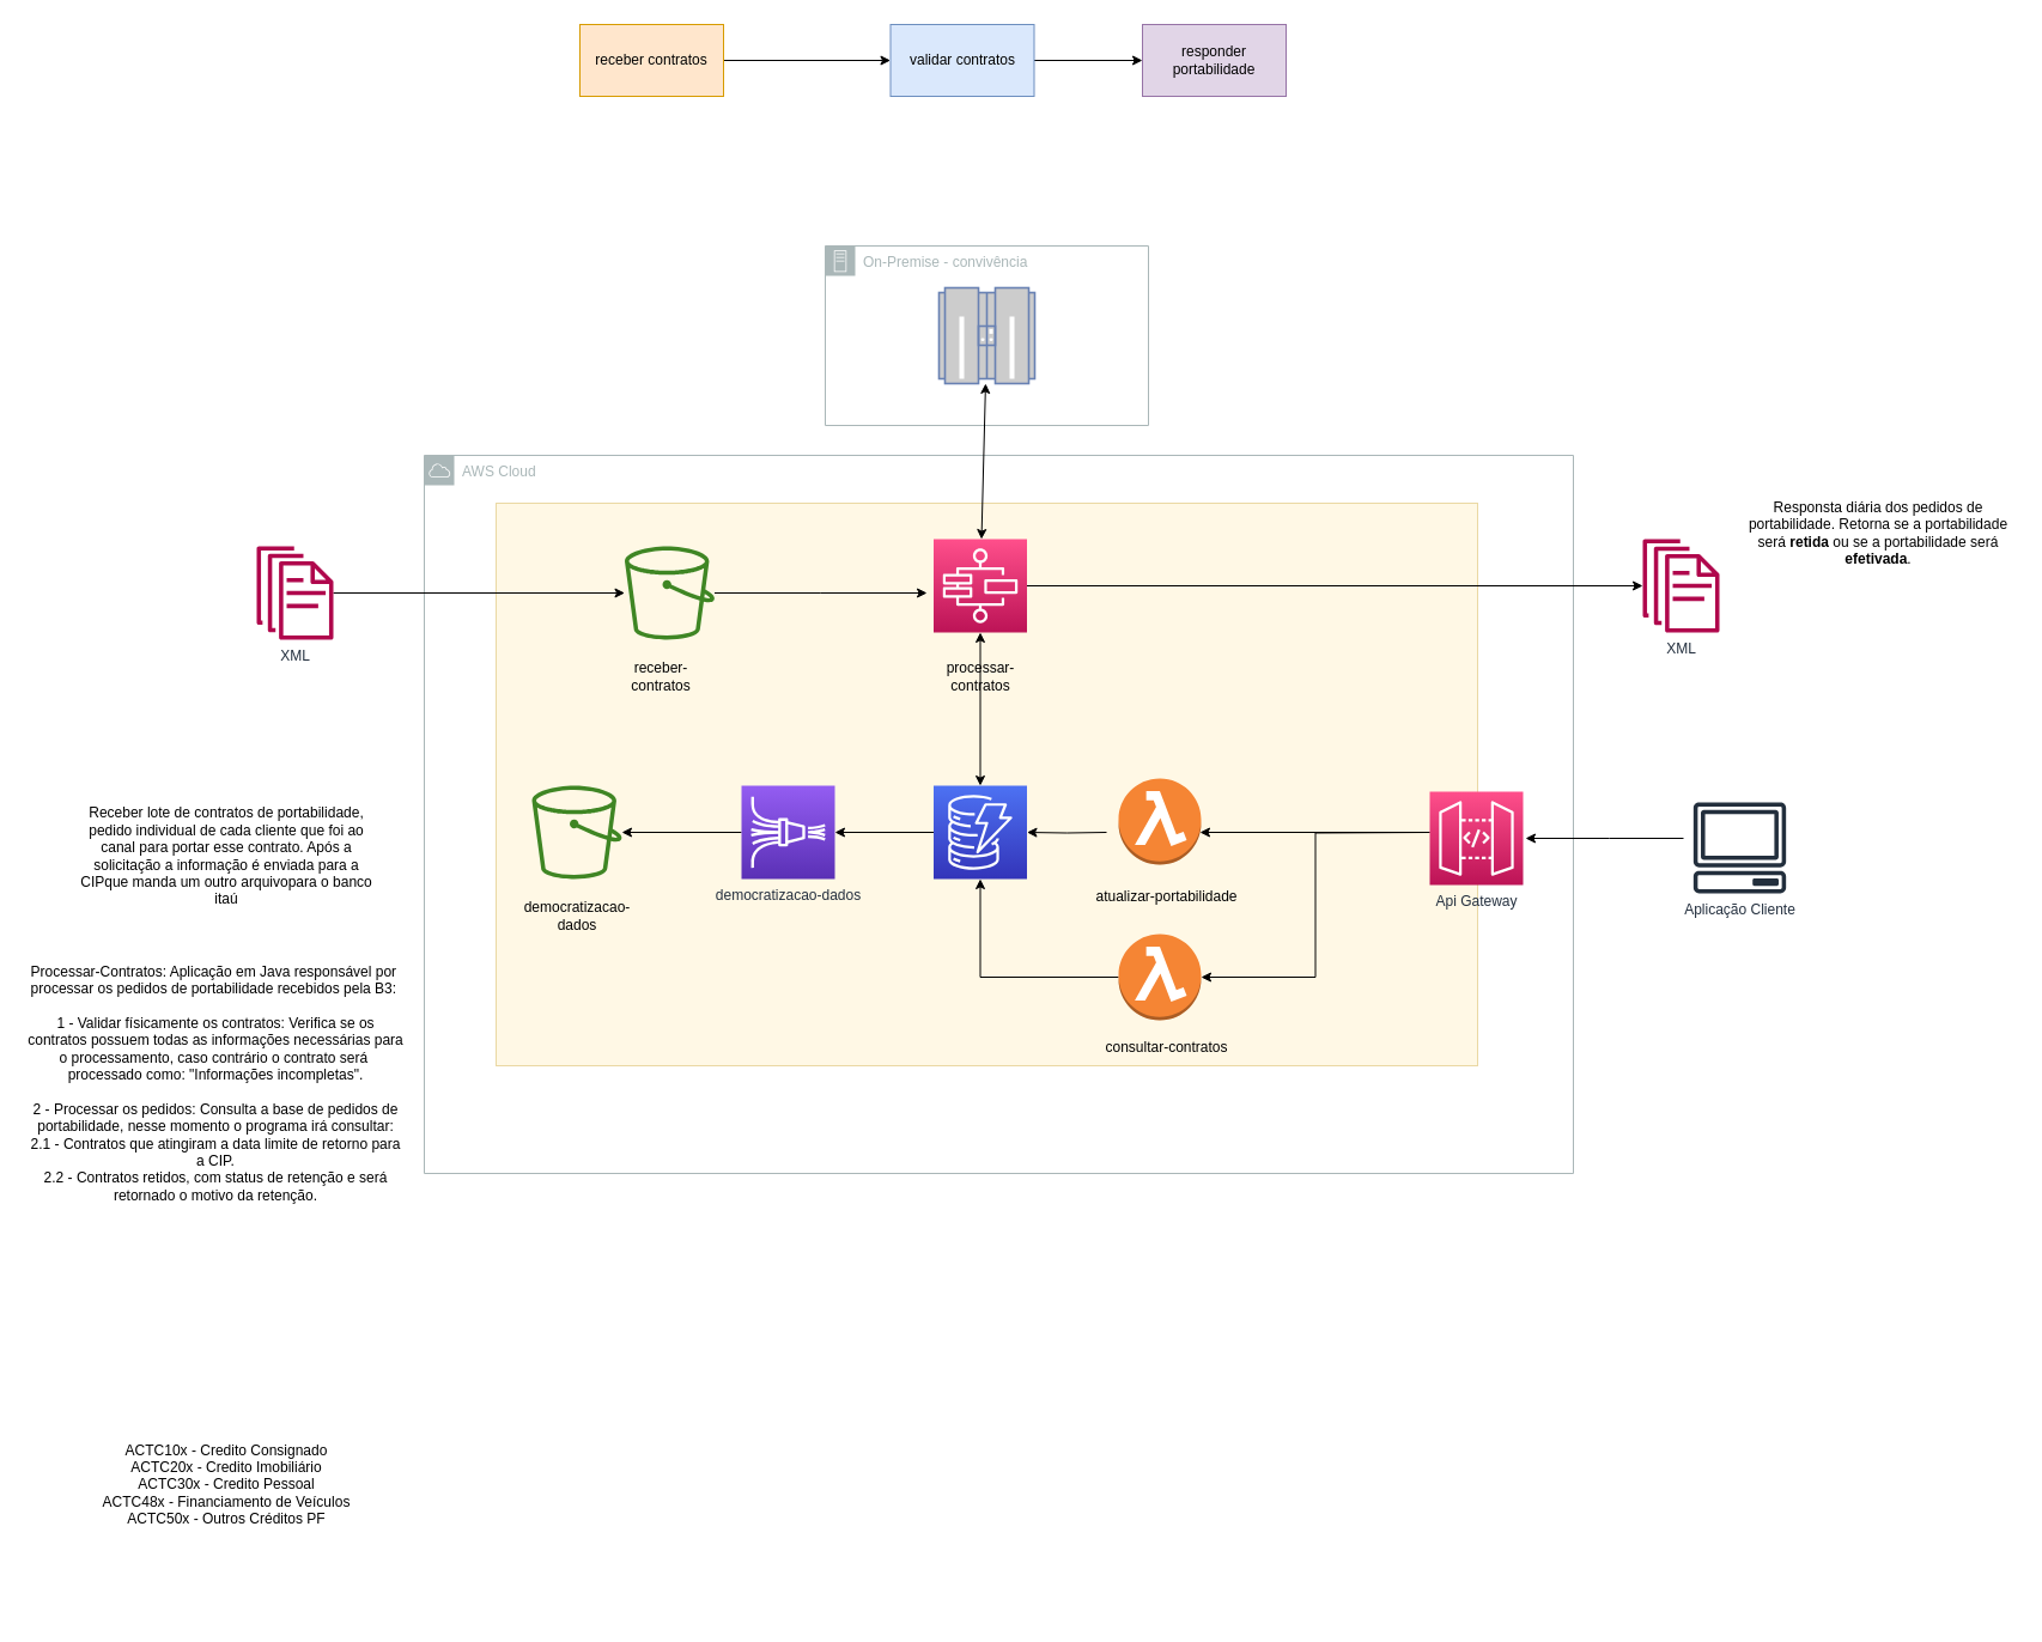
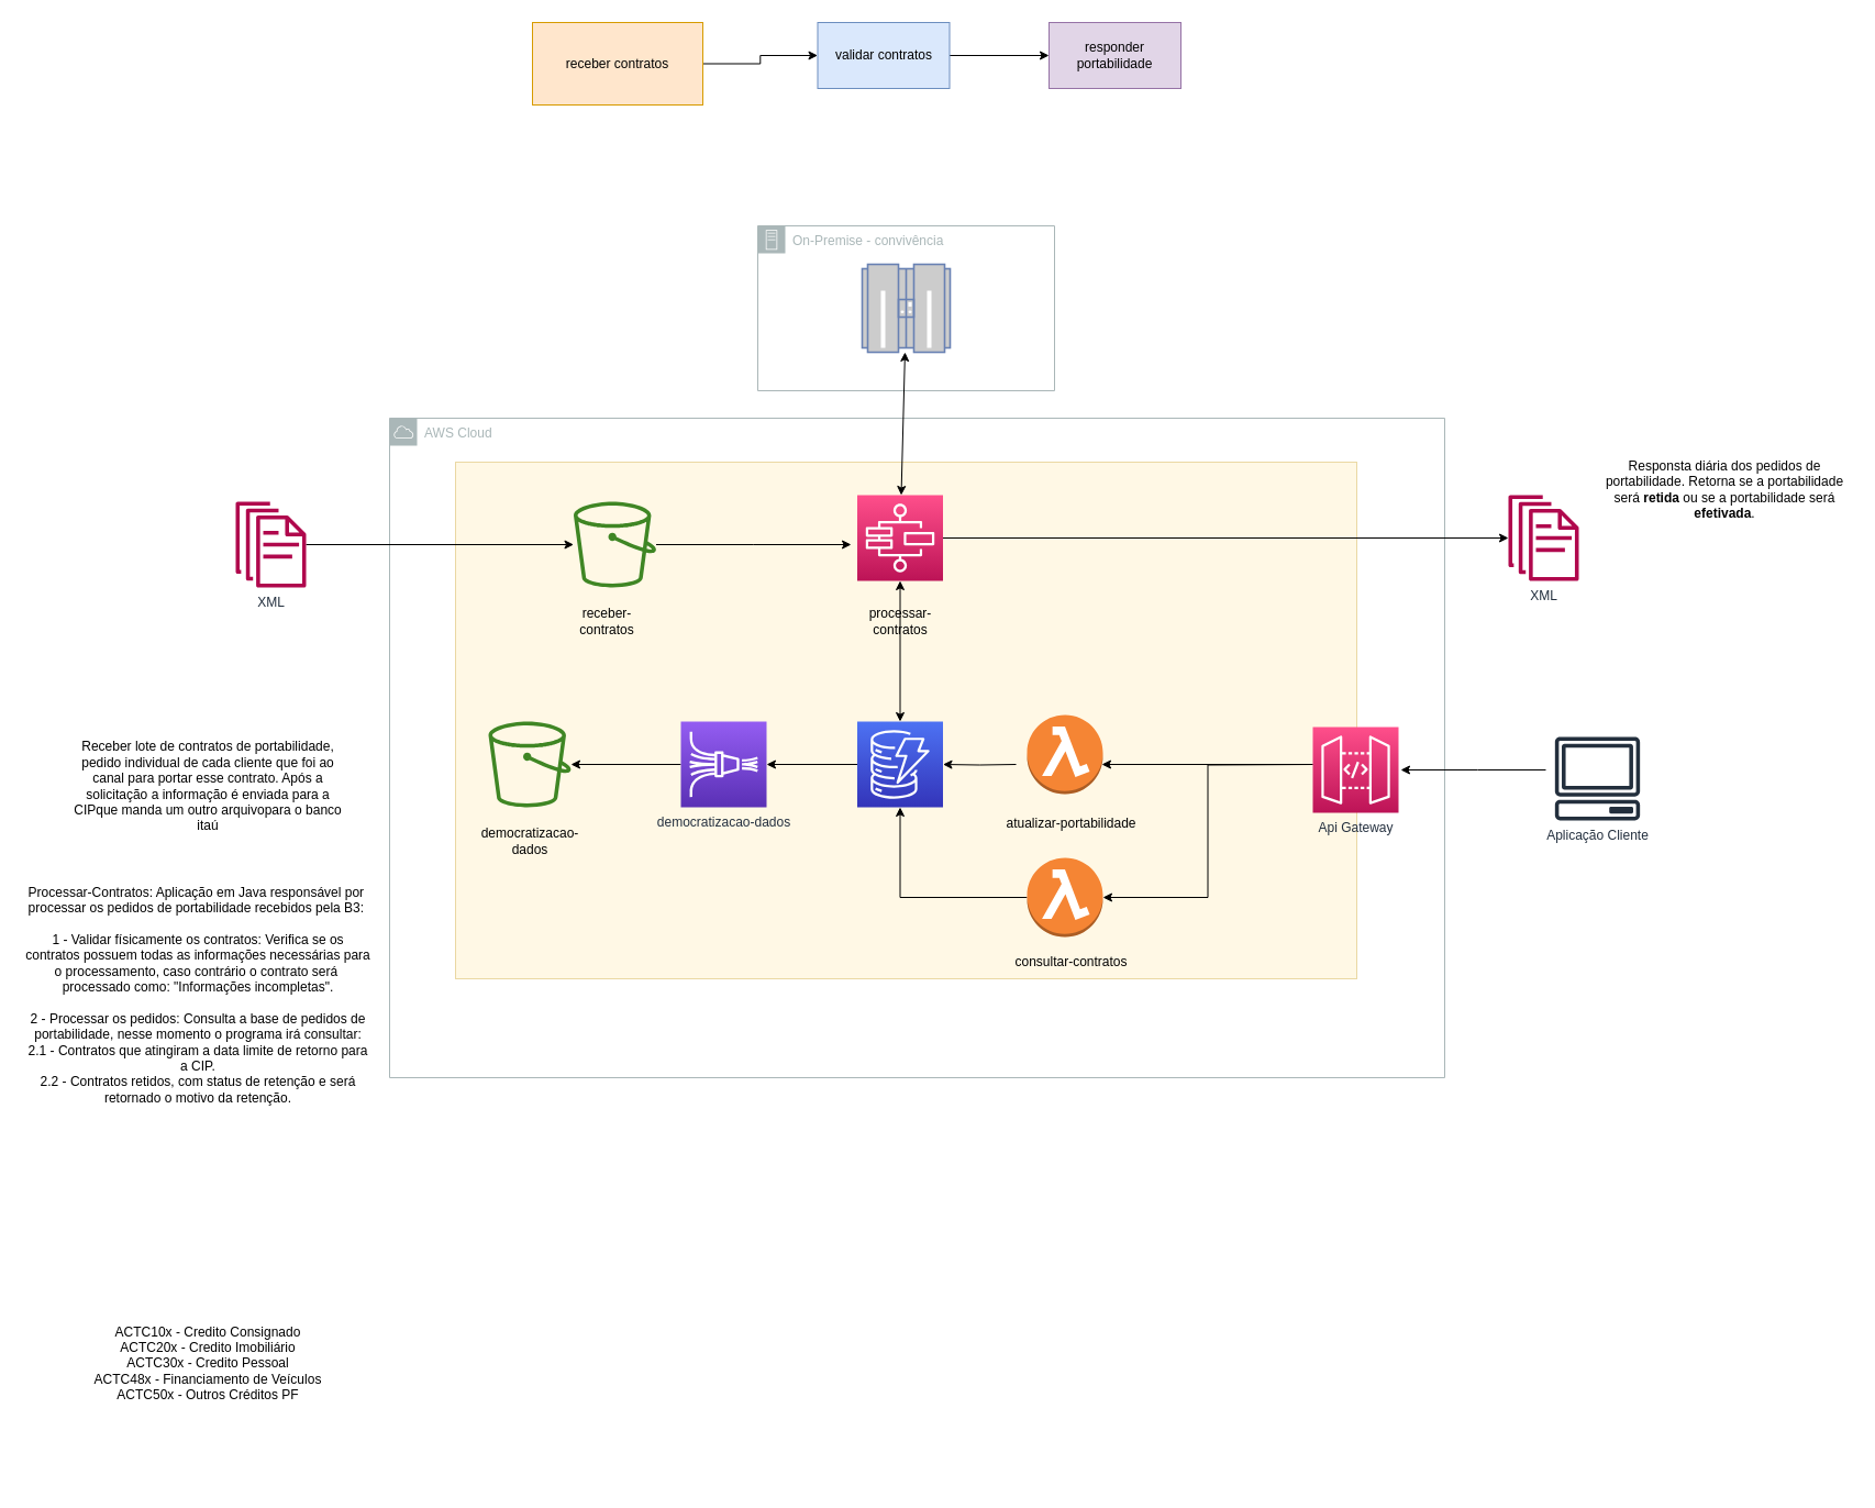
  <mxCell id="0" />
  <mxCell id="1" parent="0" />
  <mxCell id="2" value="On-Premise - convivência" style="sketch=0;outlineConnect=0;gradientColor=none;html=1;whiteSpace=wrap;fontSize=12;fontStyle=0;shape=mxgraph.aws4.group;grIcon=mxgraph.aws4.group_on_premise;strokeColor=#AAB7B8;fillColor=none;verticalAlign=top;align=left;spacingLeft=30;fontColor=#AAB7B8;dashed=0;" vertex="1" parent="1"><mxGeometry x="689" y="205" width="270" height="150" as="geometry" /></mxCell>
  <mxCell id="3" value="AWS Cloud" style="sketch=0;outlineConnect=0;gradientColor=none;html=1;whiteSpace=wrap;fontSize=12;fontStyle=0;shape=mxgraph.aws4.group;grIcon=mxgraph.aws4.group_aws_cloud;strokeColor=#AAB7B8;fillColor=none;verticalAlign=top;align=left;spacingLeft=30;fontColor=#AAB7B8;dashed=0;" vertex="1" parent="1"><mxGeometry x="354" y="380" width="960" height="600" as="geometry" /></mxCell>
  <mxCell id="4" value="" style="rounded=0;whiteSpace=wrap;html=1;opacity=50;strokeWidth=1;perimeterSpacing=0;fillColor=#fff2cc;strokeColor=#d6b656;" parent="1" vertex="1"><mxGeometry x="414" y="420" width="820" height="470" as="geometry" /></mxCell>
  <mxCell id="5" style="edgeStyle=orthogonalEdgeStyle;rounded=0;orthogonalLoop=1;jettySize=auto;html=1;" parent="1" source="6" edge="1"><mxGeometry relative="1" as="geometry"><mxPoint x="774" y="495" as="targetPoint" /></mxGeometry></mxCell>
  <mxCell id="6" value="" style="sketch=0;outlineConnect=0;fontColor=#232F3E;gradientColor=none;fillColor=#3F8624;strokeColor=none;dashed=0;verticalLabelPosition=bottom;verticalAlign=top;align=center;html=1;fontSize=12;fontStyle=0;aspect=fixed;pointerEvents=1;shape=mxgraph.aws4.bucket;" parent="1" vertex="1"><mxGeometry x="521.5" y="456" width="75" height="78" as="geometry" /></mxCell>
  <mxCell id="7" style="edgeStyle=orthogonalEdgeStyle;rounded=0;orthogonalLoop=1;jettySize=auto;html=1;" parent="1" source="8" target="10" edge="1"><mxGeometry relative="1" as="geometry" /></mxCell>
- <mxCell id="8" value="receber contratos" style="rounded=0;whiteSpace=wrap;html=1;fillColor=#ffe6cc;strokeColor=#d79b00;" parent="1" vertex="1"><mxGeometry x="484" y="20" width="120" height="60" as="geometry" /></mxCell>
+ <mxCell id="8" value="receber contratos" style="rounded=0;whiteSpace=wrap;html=1;fillColor=#ffe6cc;strokeColor=#d79b00;" parent="1" vertex="1"><mxGeometry x="484" y="20" width="155" height="75" as="geometry" /></mxCell>
  <mxCell id="9" style="edgeStyle=orthogonalEdgeStyle;rounded=0;orthogonalLoop=1;jettySize=auto;html=1;" parent="1" source="10" target="11" edge="1"><mxGeometry relative="1" as="geometry" /></mxCell>
  <mxCell id="10" value="validar contratos" style="rounded=0;whiteSpace=wrap;html=1;fillColor=#dae8fc;strokeColor=#6c8ebf;" parent="1" vertex="1"><mxGeometry x="743.5" y="20" width="120" height="60" as="geometry" /></mxCell>
  <mxCell id="11" value="responder portabilidade" style="rounded=0;whiteSpace=wrap;html=1;fillColor=#e1d5e7;strokeColor=#9673a6;" parent="1" vertex="1"><mxGeometry x="954" y="20" width="120" height="60" as="geometry" /></mxCell>
  <mxCell id="12" value="Receber lote de contratos de portabilidade, pedido individual de cada cliente que foi ao canal para portar esse contrato. Após a solicitação a informação é enviada para a CIPque manda um outro arquivopara o banco itaú" style="text;html=1;strokeColor=none;fillColor=none;align=center;verticalAlign=middle;whiteSpace=wrap;rounded=0;" parent="1" vertex="1"><mxGeometry x="64" y="670" width="250" height="90" as="geometry" /></mxCell>
  <mxCell id="13" value="receber-contratos" style="text;html=1;strokeColor=none;fillColor=none;align=center;verticalAlign=middle;whiteSpace=wrap;rounded=0;" parent="1" vertex="1"><mxGeometry x="521.5" y="550" width="60" height="30" as="geometry" /></mxCell>
  <mxCell id="14" value="processar-contratos" style="text;html=1;strokeColor=none;fillColor=none;align=center;verticalAlign=middle;whiteSpace=wrap;rounded=0;" parent="1" vertex="1"><mxGeometry x="788.5" y="550" width="60" height="30" as="geometry" /></mxCell>
  <mxCell id="15" style="edgeStyle=orthogonalEdgeStyle;rounded=0;orthogonalLoop=1;jettySize=auto;html=1;" parent="1" source="16" target="37" edge="1"><mxGeometry relative="1" as="geometry" /></mxCell>
  <mxCell id="16" value="" style="sketch=0;points=[[0,0,0],[0.25,0,0],[0.5,0,0],[0.75,0,0],[1,0,0],[0,1,0],[0.25,1,0],[0.5,1,0],[0.75,1,0],[1,1,0],[0,0.25,0],[0,0.5,0],[0,0.75,0],[1,0.25,0],[1,0.5,0],[1,0.75,0]];outlineConnect=0;fontColor=#232F3E;gradientColor=#4D72F3;gradientDirection=north;fillColor=#3334B9;strokeColor=#ffffff;dashed=0;verticalLabelPosition=bottom;verticalAlign=top;align=center;html=1;fontSize=12;fontStyle=0;aspect=fixed;shape=mxgraph.aws4.resourceIcon;resIcon=mxgraph.aws4.dynamodb;" parent="1" vertex="1"><mxGeometry x="779.5" y="656" width="78" height="78" as="geometry" /></mxCell>
  <mxCell id="17" style="edgeStyle=orthogonalEdgeStyle;rounded=0;orthogonalLoop=1;jettySize=auto;html=1;" edge="1" parent="1" source="18" target="6"><mxGeometry relative="1" as="geometry" /></mxCell>
  <mxCell id="18" value="XML" style="sketch=0;outlineConnect=0;fontColor=#232F3E;gradientColor=none;fillColor=#B0084D;strokeColor=none;dashed=0;verticalLabelPosition=bottom;verticalAlign=top;align=center;html=1;fontSize=12;fontStyle=0;aspect=fixed;pointerEvents=1;shape=mxgraph.aws4.documents;" parent="1" vertex="1"><mxGeometry x="214" y="456" width="64" height="78" as="geometry" /></mxCell>
  <mxCell id="19" value="XML" style="sketch=0;outlineConnect=0;fontColor=#232F3E;gradientColor=none;fillColor=#B0084D;strokeColor=none;dashed=0;verticalLabelPosition=bottom;verticalAlign=top;align=center;html=1;fontSize=12;fontStyle=0;aspect=fixed;pointerEvents=1;shape=mxgraph.aws4.documents;" parent="1" vertex="1"><mxGeometry x="1372" y="450" width="64" height="78" as="geometry" /></mxCell>
  <mxCell id="20" value="Processar-Contratos: Aplicação em Java responsável por&amp;nbsp; processar os pedidos de portabilidade recebidos pela B3:&amp;nbsp;&lt;br&gt;&lt;br&gt;1 - Validar físicamente os contratos: Verifica se os contratos possuem todas as informações necessárias para o processamento, caso contrário o contrato será&amp;nbsp; processado como: &quot;Informações incompletas&quot;.&lt;br&gt;&lt;br&gt;2 - Processar os pedidos: Consulta a base de pedidos de portabilidade, nesse momento o programa irá consultar: 2.1 - Contratos que atingiram a data limite de retorno para a CIP.&lt;br&gt;2.2 - Contratos retidos, com status de retenção e será retornado o motivo da retenção." style="text;html=1;strokeColor=none;fillColor=none;align=center;verticalAlign=middle;whiteSpace=wrap;rounded=0;" parent="1" vertex="1"><mxGeometry x="20.5" y="890" width="317.5" height="30" as="geometry" /></mxCell>
  <mxCell id="21" style="edgeStyle=orthogonalEdgeStyle;rounded=0;orthogonalLoop=1;jettySize=auto;html=1;" parent="1" source="22" target="19" edge="1"><mxGeometry relative="1" as="geometry" /></mxCell>
  <mxCell id="22" value="" style="sketch=0;points=[[0,0,0],[0.25,0,0],[0.5,0,0],[0.75,0,0],[1,0,0],[0,1,0],[0.25,1,0],[0.5,1,0],[0.75,1,0],[1,1,0],[0,0.25,0],[0,0.5,0],[0,0.75,0],[1,0.25,0],[1,0.5,0],[1,0.75,0]];outlineConnect=0;fontColor=#232F3E;gradientColor=#FF4F8B;gradientDirection=north;fillColor=#BC1356;strokeColor=#ffffff;dashed=0;verticalLabelPosition=bottom;verticalAlign=top;align=center;html=1;fontSize=12;fontStyle=0;aspect=fixed;shape=mxgraph.aws4.resourceIcon;resIcon=mxgraph.aws4.step_functions;" parent="1" vertex="1"><mxGeometry x="779.5" y="450" width="78" height="78" as="geometry" /></mxCell>
  <mxCell id="23" style="edgeStyle=orthogonalEdgeStyle;rounded=0;orthogonalLoop=1;jettySize=auto;html=1;" parent="1" edge="1"><mxGeometry relative="1" as="geometry"><mxPoint x="1002" y="695" as="targetPoint" /><mxPoint x="1194" y="695" as="sourcePoint" /></mxGeometry></mxCell>
  <mxCell id="24" style="edgeStyle=orthogonalEdgeStyle;rounded=0;orthogonalLoop=1;jettySize=auto;html=1;entryX=1;entryY=0.5;entryDx=0;entryDy=0;entryPerimeter=0;" parent="1" target="30" edge="1"><mxGeometry relative="1" as="geometry"><mxPoint x="1194" y="695" as="sourcePoint" /></mxGeometry></mxCell>
  <mxCell id="25" style="edgeStyle=orthogonalEdgeStyle;rounded=0;orthogonalLoop=1;jettySize=auto;html=1;" parent="1" target="16" edge="1"><mxGeometry relative="1" as="geometry"><mxPoint x="924" y="695" as="sourcePoint" /></mxGeometry></mxCell>
  <mxCell id="26" value="" style="outlineConnect=0;dashed=0;verticalLabelPosition=bottom;verticalAlign=top;align=center;html=1;shape=mxgraph.aws3.lambda_function;fillColor=#F58534;gradientColor=none;" parent="1" vertex="1"><mxGeometry x="934" y="650" width="69" height="72" as="geometry" /></mxCell>
  <mxCell id="27" value="atualizar-portabilidade" style="text;html=1;align=center;verticalAlign=middle;resizable=0;points=[];autosize=1;strokeColor=none;fillColor=none;" parent="1" vertex="1"><mxGeometry x="904" y="734" width="140" height="30" as="geometry" /></mxCell>
  <mxCell id="28" value="" style="endArrow=classic;startArrow=classic;html=1;rounded=0;exitX=0.5;exitY=0;exitDx=0;exitDy=0;exitPerimeter=0;entryX=0.5;entryY=1;entryDx=0;entryDy=0;entryPerimeter=0;" parent="1" source="16" target="22" edge="1"><mxGeometry width="50" height="50" relative="1" as="geometry"><mxPoint x="874" y="550" as="sourcePoint" /><mxPoint x="924" y="500" as="targetPoint" /></mxGeometry></mxCell>
  <mxCell id="29" style="edgeStyle=orthogonalEdgeStyle;rounded=0;orthogonalLoop=1;jettySize=auto;html=1;entryX=0.5;entryY=1;entryDx=0;entryDy=0;entryPerimeter=0;" parent="1" source="30" target="16" edge="1"><mxGeometry relative="1" as="geometry" /></mxCell>
  <mxCell id="30" value="" style="outlineConnect=0;dashed=0;verticalLabelPosition=bottom;verticalAlign=top;align=center;html=1;shape=mxgraph.aws3.lambda_function;fillColor=#F58534;gradientColor=none;" parent="1" vertex="1"><mxGeometry x="934" y="780" width="69" height="72" as="geometry" /></mxCell>
  <mxCell id="31" value="consultar-contratos" style="text;html=1;align=center;verticalAlign=middle;resizable=0;points=[];autosize=1;strokeColor=none;fillColor=none;" parent="1" vertex="1"><mxGeometry x="909" y="860" width="130" height="30" as="geometry" /></mxCell>
  <mxCell id="32" style="edgeStyle=orthogonalEdgeStyle;rounded=0;orthogonalLoop=1;jettySize=auto;html=1;" edge="1" parent="1"><mxGeometry relative="1" as="geometry"><mxPoint x="1406" y="700" as="sourcePoint" /><mxPoint x="1274" y="700" as="targetPoint" /><Array as="points"><mxPoint x="1344" y="700" /><mxPoint x="1344" y="700" /></Array></mxGeometry></mxCell>
  <mxCell id="33" value="Responsta diária dos pedidos de portabilidade. Retorna se a portabilidade será &lt;b&gt;retida&lt;/b&gt; ou se a portabilidade será &lt;b&gt;efetivada&lt;/b&gt;." style="text;html=1;strokeColor=none;fillColor=none;align=center;verticalAlign=middle;whiteSpace=wrap;rounded=0;" parent="1" vertex="1"><mxGeometry x="1454" y="400" width="230" height="90" as="geometry" /></mxCell>
  <mxCell id="34" value="" style="sketch=0;outlineConnect=0;fontColor=#232F3E;gradientColor=none;fillColor=#3F8624;strokeColor=none;dashed=0;verticalLabelPosition=bottom;verticalAlign=top;align=center;html=1;fontSize=12;fontStyle=0;aspect=fixed;pointerEvents=1;shape=mxgraph.aws4.bucket;" parent="1" vertex="1"><mxGeometry x="444" y="656" width="75" height="78" as="geometry" /></mxCell>
  <mxCell id="35" value="democratizacao- dados" style="text;html=1;strokeColor=none;fillColor=none;align=center;verticalAlign=middle;whiteSpace=wrap;rounded=0;" parent="1" vertex="1"><mxGeometry x="451.5" y="750" width="60" height="30" as="geometry" /></mxCell>
  <mxCell id="36" style="edgeStyle=orthogonalEdgeStyle;rounded=0;orthogonalLoop=1;jettySize=auto;html=1;" parent="1" source="37" target="34" edge="1"><mxGeometry relative="1" as="geometry" /></mxCell>
  <mxCell id="37" value="democratizacao-dados" style="sketch=0;points=[[0,0,0],[0.25,0,0],[0.5,0,0],[0.75,0,0],[1,0,0],[0,1,0],[0.25,1,0],[0.5,1,0],[0.75,1,0],[1,1,0],[0,0.25,0],[0,0.5,0],[0,0.75,0],[1,0.25,0],[1,0.5,0],[1,0.75,0]];outlineConnect=0;fontColor=#232F3E;gradientColor=#945DF2;gradientDirection=north;fillColor=#5A30B5;strokeColor=#ffffff;dashed=0;verticalLabelPosition=bottom;verticalAlign=top;align=center;html=1;fontSize=12;fontStyle=0;aspect=fixed;shape=mxgraph.aws4.resourceIcon;resIcon=mxgraph.aws4.kinesis_data_firehose;" parent="1" vertex="1"><mxGeometry x="619" y="656" width="78" height="78" as="geometry" /></mxCell>
  <mxCell id="38" value="" style="fontColor=#0066CC;verticalAlign=top;verticalLabelPosition=bottom;labelPosition=center;align=center;html=1;outlineConnect=0;fillColor=#CCCCCC;strokeColor=#6881B3;gradientColor=none;gradientDirection=north;strokeWidth=2;shape=mxgraph.networks.mainframe;" parent="1" vertex="1"><mxGeometry x="784" y="240" width="80" height="80" as="geometry" /></mxCell>
  <mxCell id="39" value="" style="endArrow=classic;startArrow=classic;html=1;rounded=0;" parent="1" source="22" target="38" edge="1"><mxGeometry width="50" height="50" relative="1" as="geometry"><mxPoint x="914" y="510" as="sourcePoint" /><mxPoint x="964" y="460" as="targetPoint" /></mxGeometry></mxCell>
  <mxCell id="40" value="Api Gateway" style="sketch=0;points=[[0,0,0],[0.25,0,0],[0.5,0,0],[0.75,0,0],[1,0,0],[0,1,0],[0.25,1,0],[0.5,1,0],[0.75,1,0],[1,1,0],[0,0.25,0],[0,0.5,0],[0,0.75,0],[1,0.25,0],[1,0.5,0],[1,0.75,0]];outlineConnect=0;fontColor=#232F3E;gradientColor=#FF4F8B;gradientDirection=north;fillColor=#BC1356;strokeColor=#ffffff;dashed=0;verticalLabelPosition=bottom;verticalAlign=top;align=center;html=1;fontSize=12;fontStyle=0;aspect=fixed;shape=mxgraph.aws4.resourceIcon;resIcon=mxgraph.aws4.api_gateway;" vertex="1" parent="1"><mxGeometry x="1194" y="661" width="78" height="78" as="geometry" /></mxCell>
  <mxCell id="41" value="&lt;div&gt;ACTC10x - Credito Consignado&lt;/div&gt;&lt;div&gt;ACTC20x - Credito Imobiliário&lt;/div&gt;&lt;div&gt;ACTC30x - Credito Pessoal&lt;/div&gt;&lt;div&gt;ACTC48x - Financiamento de Veículos&lt;/div&gt;&lt;div&gt;ACTC50x - Outros Créditos PF&lt;/div&gt;" style="text;html=1;strokeColor=none;fillColor=none;align=center;verticalAlign=middle;whiteSpace=wrap;rounded=0;" vertex="1" parent="1"><mxGeometry x="59" y="1130" width="260" height="220" as="geometry" /></mxCell>
  <mxCell id="42" value="Aplicação Cliente" style="sketch=0;outlineConnect=0;fontColor=#232F3E;gradientColor=none;fillColor=#232F3D;strokeColor=none;dashed=0;verticalLabelPosition=bottom;verticalAlign=top;align=center;html=1;fontSize=12;fontStyle=0;aspect=fixed;pointerEvents=1;shape=mxgraph.aws4.client;" vertex="1" parent="1"><mxGeometry x="1414" y="670" width="78" height="76" as="geometry" /></mxCell>
